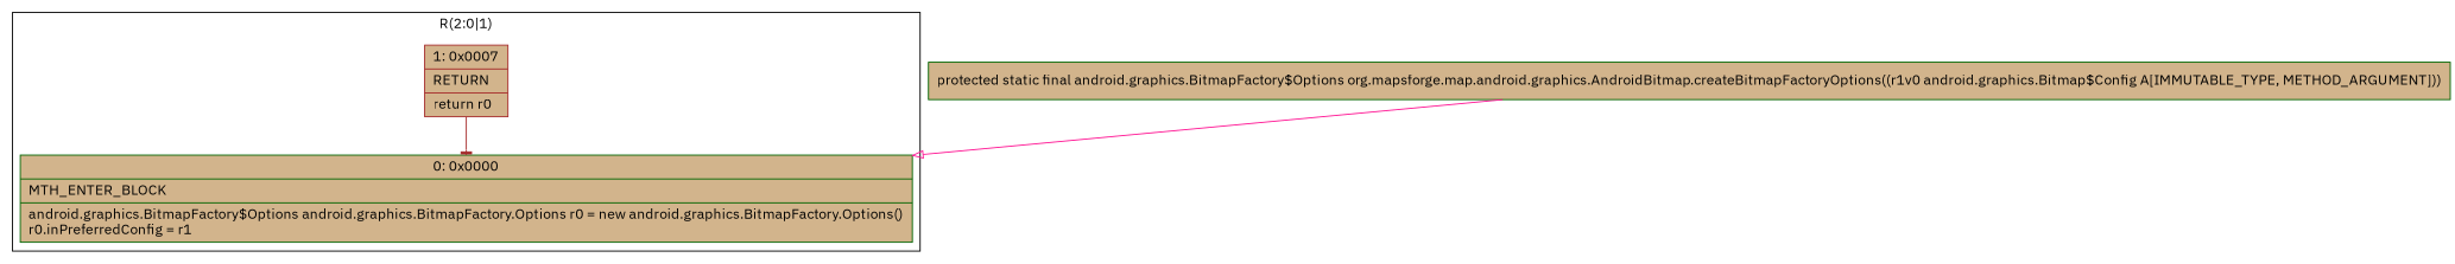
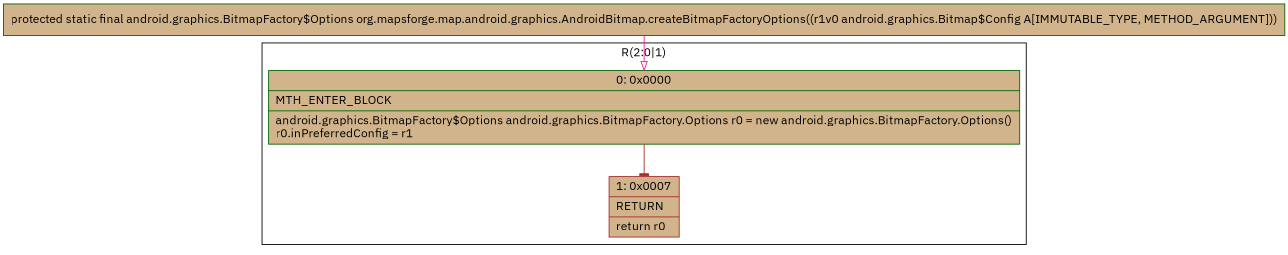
  digraph {
    fontname="IBM Plex Sans"
    node [color=darkgreen shape=record style=filled fillcolor=tan fontname="IBM Plex Sans"]
    edge [fontname="IBM Plex Sans"]
    n1 [label="{0\:\ 0x0000|MTH_ENTER_BLOCK\l|android.graphics.BitmapFactory$Options android.graphics.BitmapFactory.Options r0 = new android.graphics.BitmapFactory.Options()\lr0.inPreferredConfig = r1\l}"]
    n2 [color=brown label="{1\:\ 0x0007|RETURN\l|return r0\l}"]
    n3 [label="{protected static final android.graphics.BitmapFactory$Options org.mapsforge.map.android.graphics.AndroidBitmap.createBitmapFactoryOptions((r1v0 android.graphics.Bitmap$Config A[IMMUTABLE_TYPE, METHOD_ARGUMENT])) }"]
    subgraph cluster_1 {
      label="R(2:0|1)"
      n1
      n2
    }
-   n2 -> n1 [color=brown arrowhead=tee]
+   n1 -> n2 [color=brown arrowhead=tee]
    n3 -> n1 [color=deeppink arrowhead=onormal]
  }
